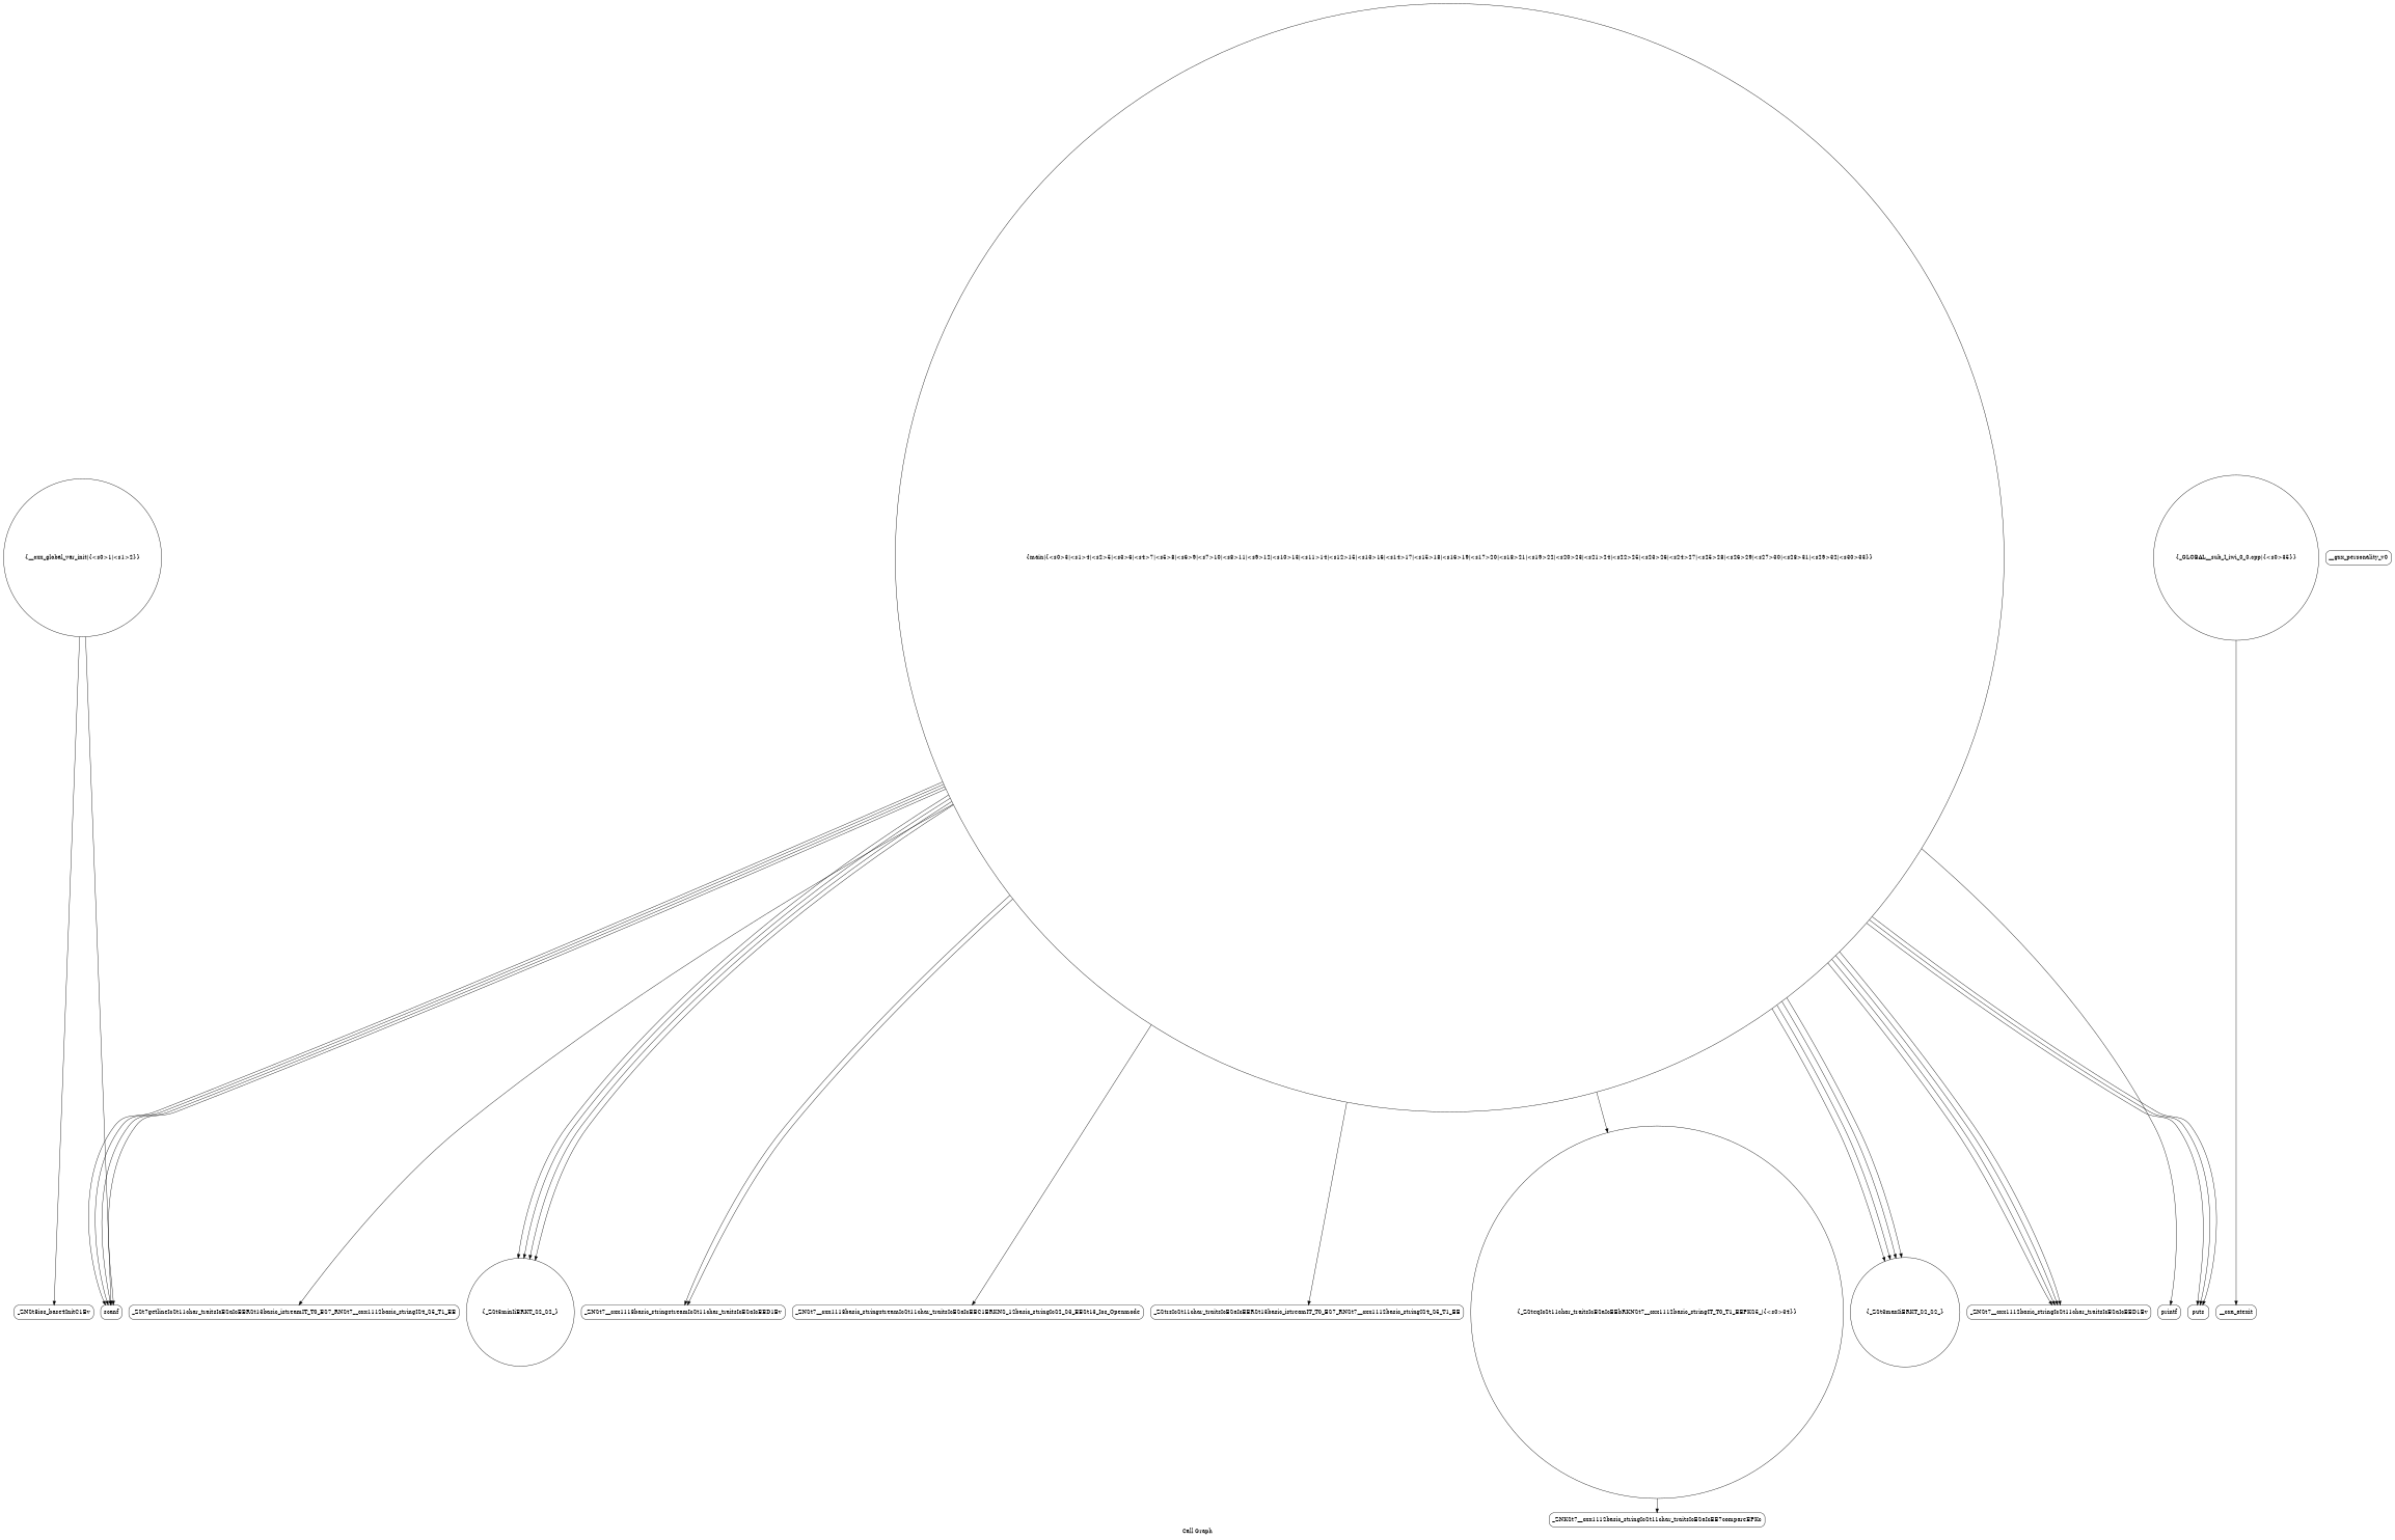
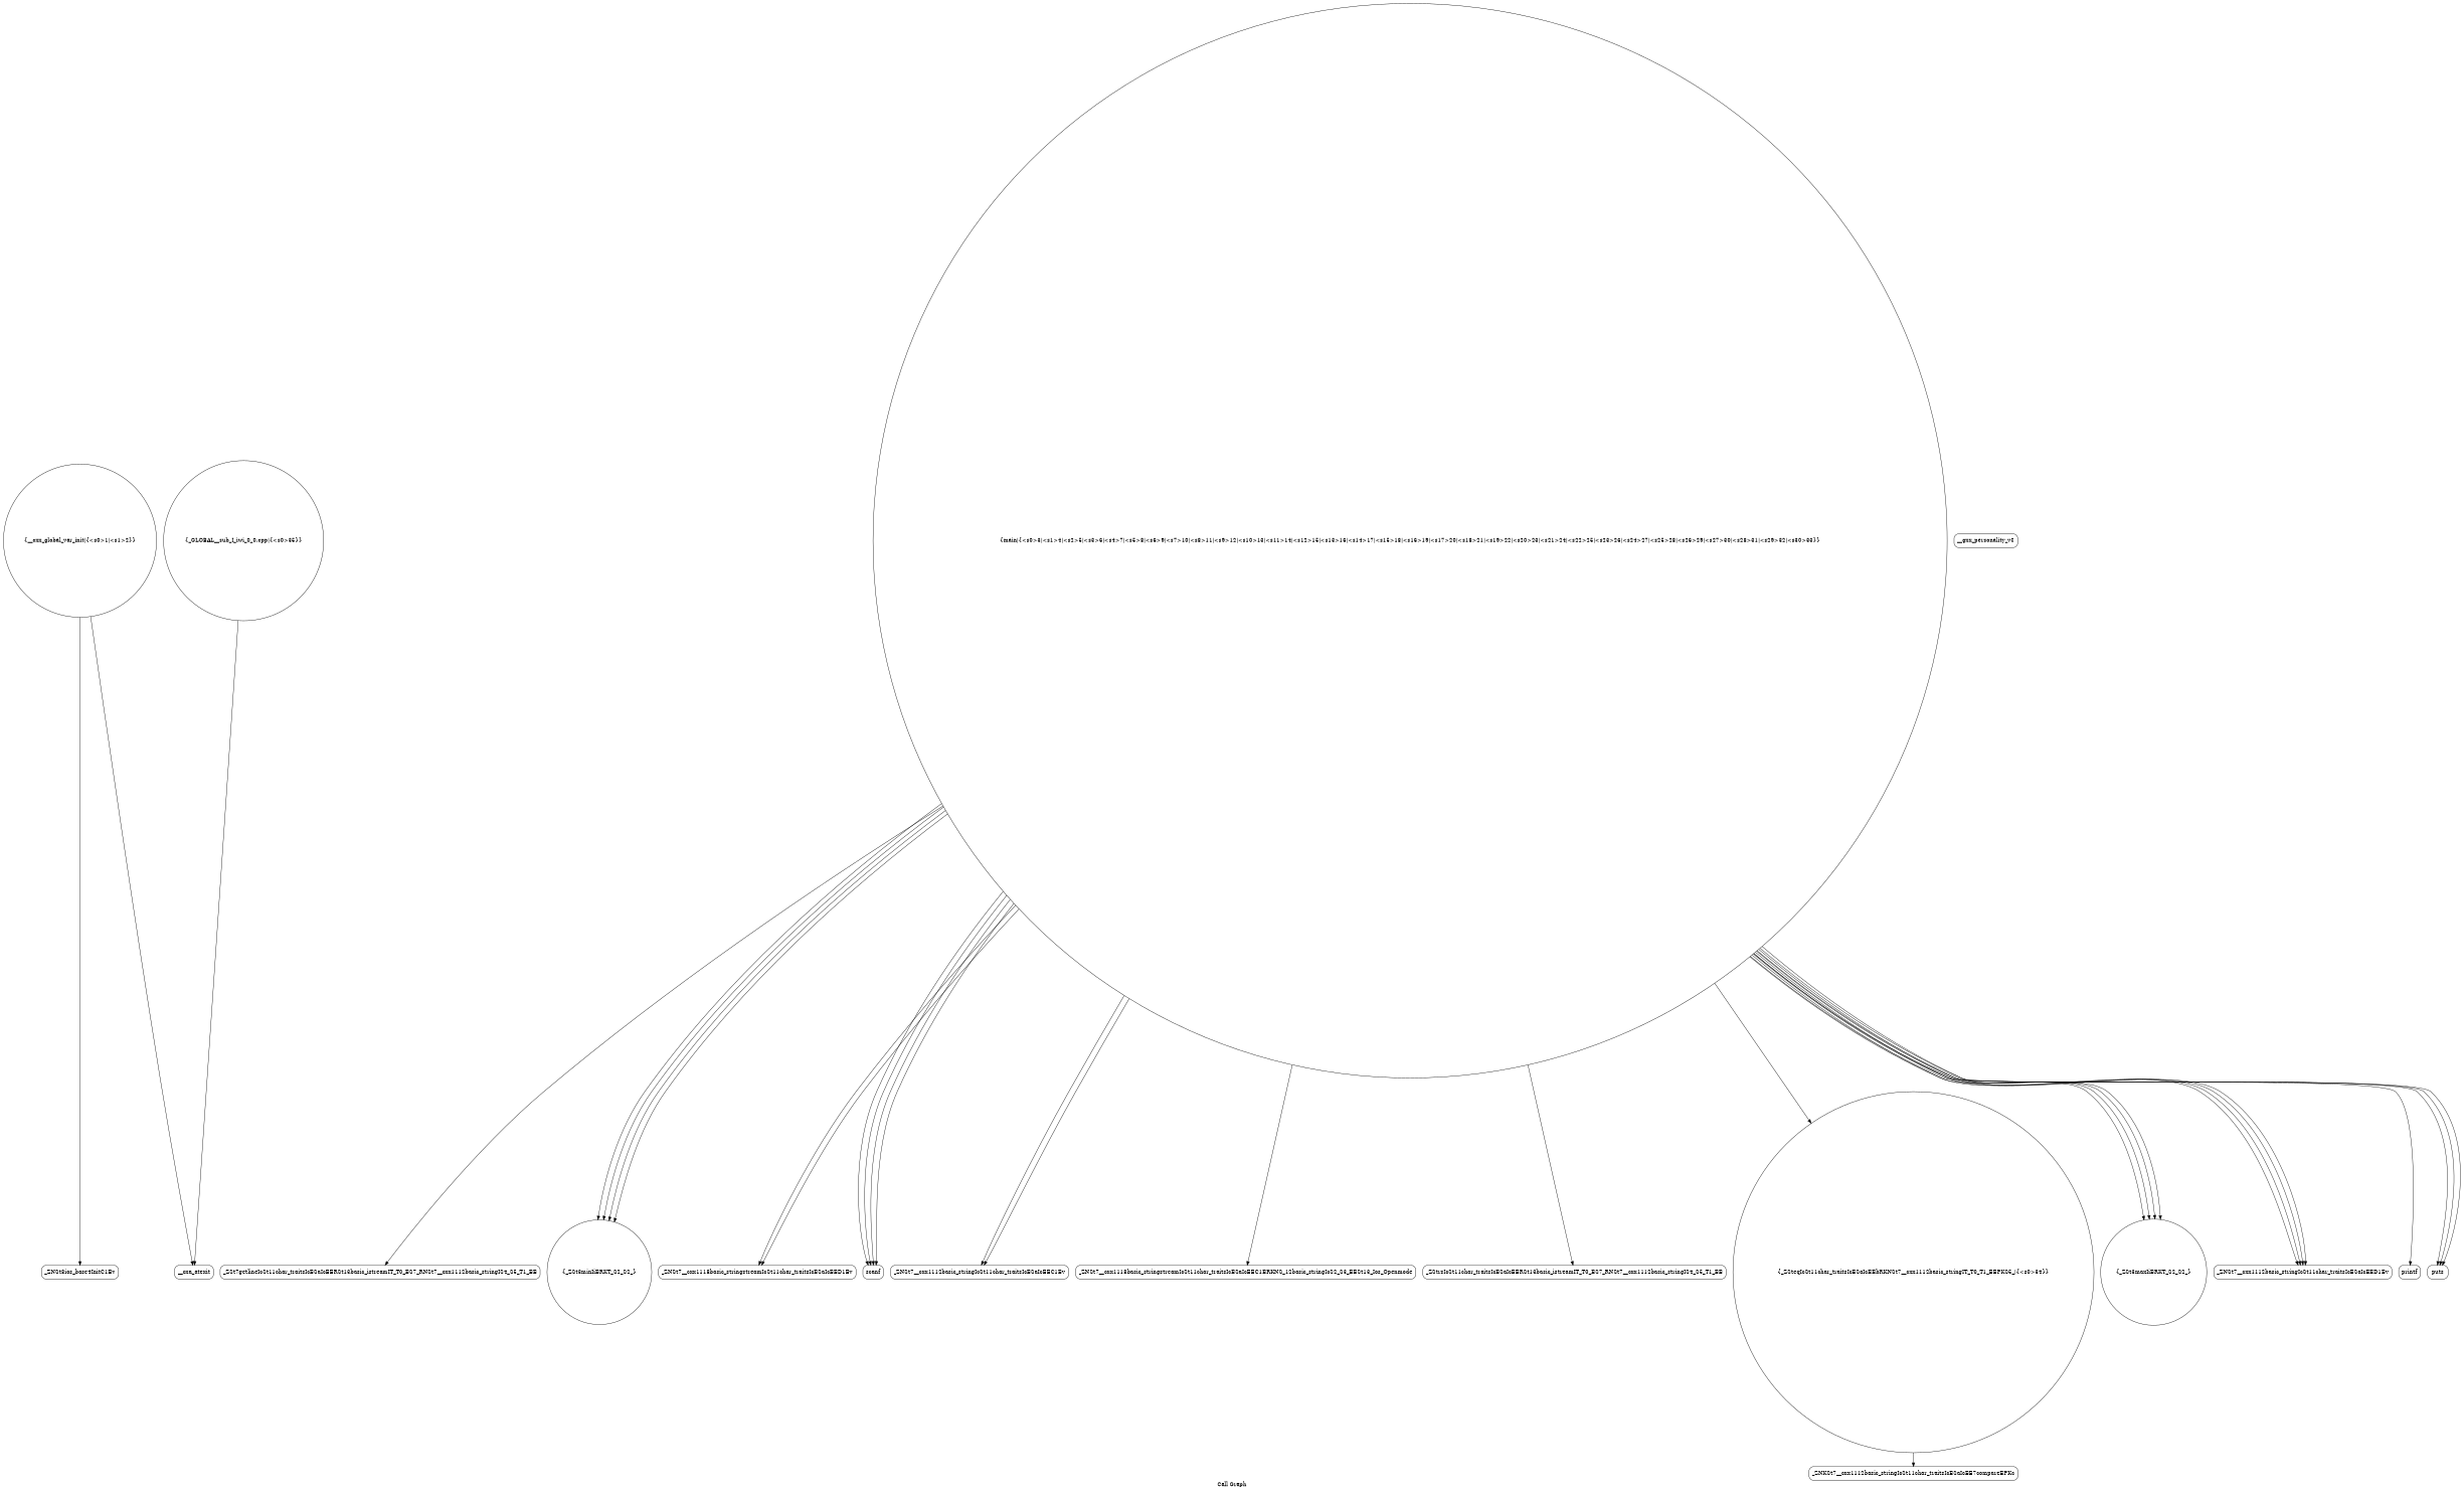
  digraph {
    label="Call Graph"
    node [shape=Mrecord]
    edge [color=black tailport=s0]
    n1 [label="{__cxx_global_var_init|{<s0>1|<s1>2}}" shape=circle]
    n2 [label="{_ZNSt8ios_base4InitC1Ev}"]
    n3 [label="{__cxa_atexit}"]
    n4 [label="{_ZSt7getlineIcSt11char_traitsIcESaIcEERSt13basic_istreamIT_T0_ES7_RNSt7__cxx1112basic_stringIS4_S5_T1_EE}"]
    n5 [label="{_ZSt3minIiERKT_S2_S2_}" shape=circle]
    n6 [label="{_GLOBAL__sub_I_iwi_0_0.cpp|{<s0>35}}" shape=circle]
    n7 [label="{_ZNSt7__cxx1118basic_stringstreamIcSt11char_traitsIcESaIcEED1Ev}"]
    n8 [label="{main|{<s0>3|<s1>4|<s2>5|<s3>6|<s4>7|<s5>8|<s6>9|<s7>10|<s8>11|<s9>12|<s10>13|<s11>14|<s12>15|<s13>16|<s14>17|<s15>18|<s16>19|<s17>20|<s18>21|<s19>22|<s20>23|<s21>24|<s22>25|<s23>26|<s24>27|<s25>28|<s26>29|<s27>30|<s28>31|<s29>32|<s30>33}}" shape=circle]
    n9 [label="{scanf}"]
+   n10 [label="{_ZNSt7__cxx1112basic_stringIcSt11char_traitsIcESaIcEEC1Ev}"]
    n11 [label="{_ZNSt7__cxx1118basic_stringstreamIcSt11char_traitsIcESaIcEEC1ERKNS_12basic_stringIcS2_S3_EESt13_Ios_Openmode}"]
    n12 [label="{_ZStrsIcSt11char_traitsIcESaIcEERSt13basic_istreamIT_T0_ES7_RNSt7__cxx1112basic_stringIS4_S5_T1_EE}"]
    n13 [label="{_ZSteqIcSt11char_traitsIcESaIcEEbRKNSt7__cxx1112basic_stringIT_T0_T1_EEPKS5_|{<s0>34}}" shape=circle]
    n14 [label="{_ZSt3maxIiERKT_S2_S2_}" shape=circle]
    n15 [label="{_ZNSt7__cxx1112basic_stringIcSt11char_traitsIcESaIcEED1Ev}"]
    n16 [label="{printf}"]
    n17 [label="{puts}"]
    n18 [label="{_ZNKSt7__cxx1112basic_stringIcSt11char_traitsIcESaIcEE7compareEPKc}"]
    n19 [label="{__gxx_personality_v0}"]
    n1 -> n2
-   n1 -> n9 [tailport=s1]
+   n1 -> n3 [tailport=s1]
    n6 -> n3
    n8 -> n4 [tailport=s4]
    n8 -> n5 [tailport=s11]
    n8 -> n5 [tailport=s13]
    n8 -> n5 [tailport=s24]
    n8 -> n5 [tailport=s26]
    n8 -> n7 [tailport=s15]
    n8 -> n7 [tailport=s16]
    n8 -> n9
    n8 -> n9 [tailport=s1]
    n8 -> n9 [tailport=s21]
    n8 -> n9 [tailport=s23]
+   n8 -> n10 [tailport=s2]
+   n8 -> n10 [tailport=s3]
    n8 -> n11 [tailport=s6]
    n8 -> n12 [tailport=s9]
    n8 -> n13 [tailport=s10]
    n8 -> n14 [tailport=s12]
    n8 -> n14 [tailport=s14]
    n8 -> n14 [tailport=s25]
    n8 -> n14 [tailport=s27]
    n8 -> n15 [tailport=s17]
    n8 -> n15 [tailport=s18]
    n8 -> n15 [tailport=s19]
    n8 -> n15 [tailport=s20]
    n8 -> n16 [tailport=s22]
    n8 -> n17 [tailport=s28]
    n8 -> n17 [tailport=s29]
    n8 -> n17 [tailport=s30]
    n13 -> n18
  }
